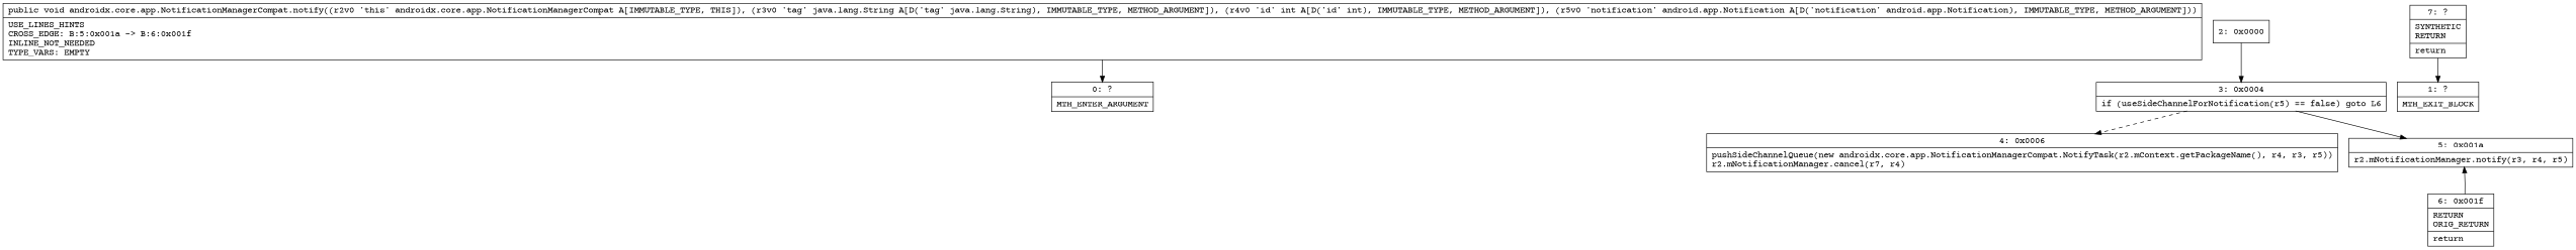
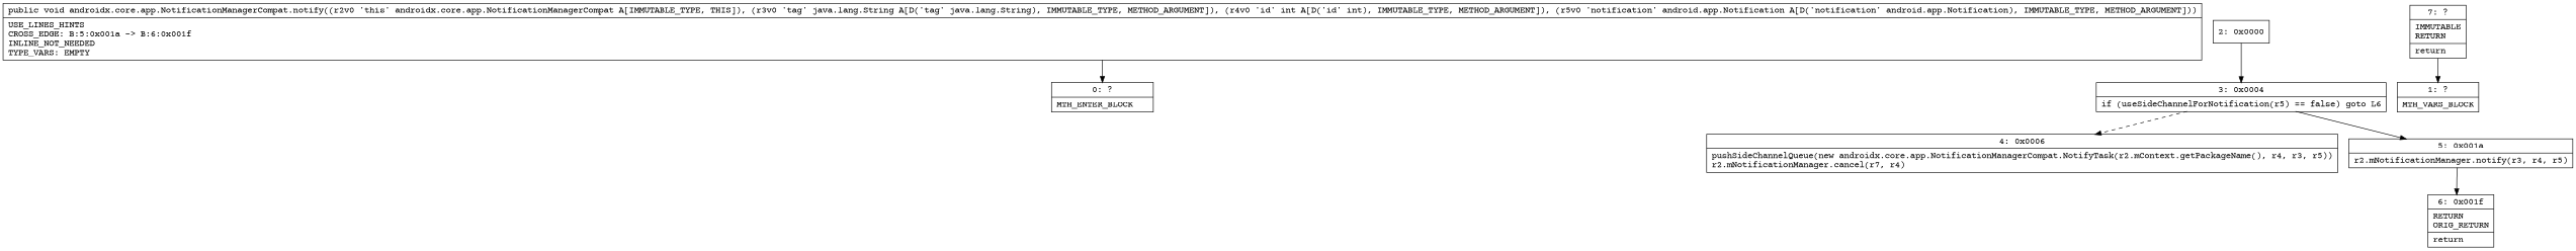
  digraph {
    fontname="Courier Prime"
    node [fontname="Courier Prime" shape=record]
    edge [fontname="Courier Prime"]
-   n1 [label="{0\:\ ?|MTH_ENTER_ARGUMENT\l}"]
+   n1 [label="{0\:\ ?|MTH_ENTER_BLOCK\l}"]
    n2 [label="{2\:\ 0x0000}"]
    n3 [label="{3\:\ 0x0004|if (useSideChannelForNotification(r5) == false) goto L6\l}"]
    n4 [label="{4\:\ 0x0006|pushSideChannelQueue(new androidx.core.app.NotificationManagerCompat.NotifyTask(r2.mContext.getPackageName(), r4, r3, r5))\lr2.mNotificationManager.cancel(r7, r4)\l}"]
    n5 [label="{5\:\ 0x001a|r2.mNotificationManager.notify(r3, r4, r5)\l}"]
    n6 [label="{6\:\ 0x001f|RETURN\lORIG_RETURN\l|return\l}"]
-   n7 [label="{7\:\ ?|SYNTHETIC\lRETURN\l|return\l}"]
-   n8 [label="{1\:\ ?|MTH_EXIT_BLOCK\l}"]
+   n7 [label="{7\:\ ?|IMMUTABLE\lRETURN\l|return\l}"]
+   n8 [label="{1\:\ ?|MTH_VARS_BLOCK\l}"]
    n9 [label="{public void androidx.core.app.NotificationManagerCompat.notify((r2v0 'this' androidx.core.app.NotificationManagerCompat A[IMMUTABLE_TYPE, THIS]), (r3v0 'tag' java.lang.String A[D('tag' java.lang.String), IMMUTABLE_TYPE, METHOD_ARGUMENT]), (r4v0 'id' int A[D('id' int), IMMUTABLE_TYPE, METHOD_ARGUMENT]), (r5v0 'notification' android.app.Notification A[D('notification' android.app.Notification), IMMUTABLE_TYPE, METHOD_ARGUMENT]))  | USE_LINES_HINTS\lCROSS_EDGE: B:5:0x001a \-\> B:6:0x001f\lINLINE_NOT_NEEDED\lTYPE_VARS: EMPTY\l}"]
    n2 -> n3
    n3 -> n4 [style=dashed]
    n3 -> n5
-   n6 -> n5
+   n5 -> n6
    n7 -> n8
    n9 -> n1
  }
